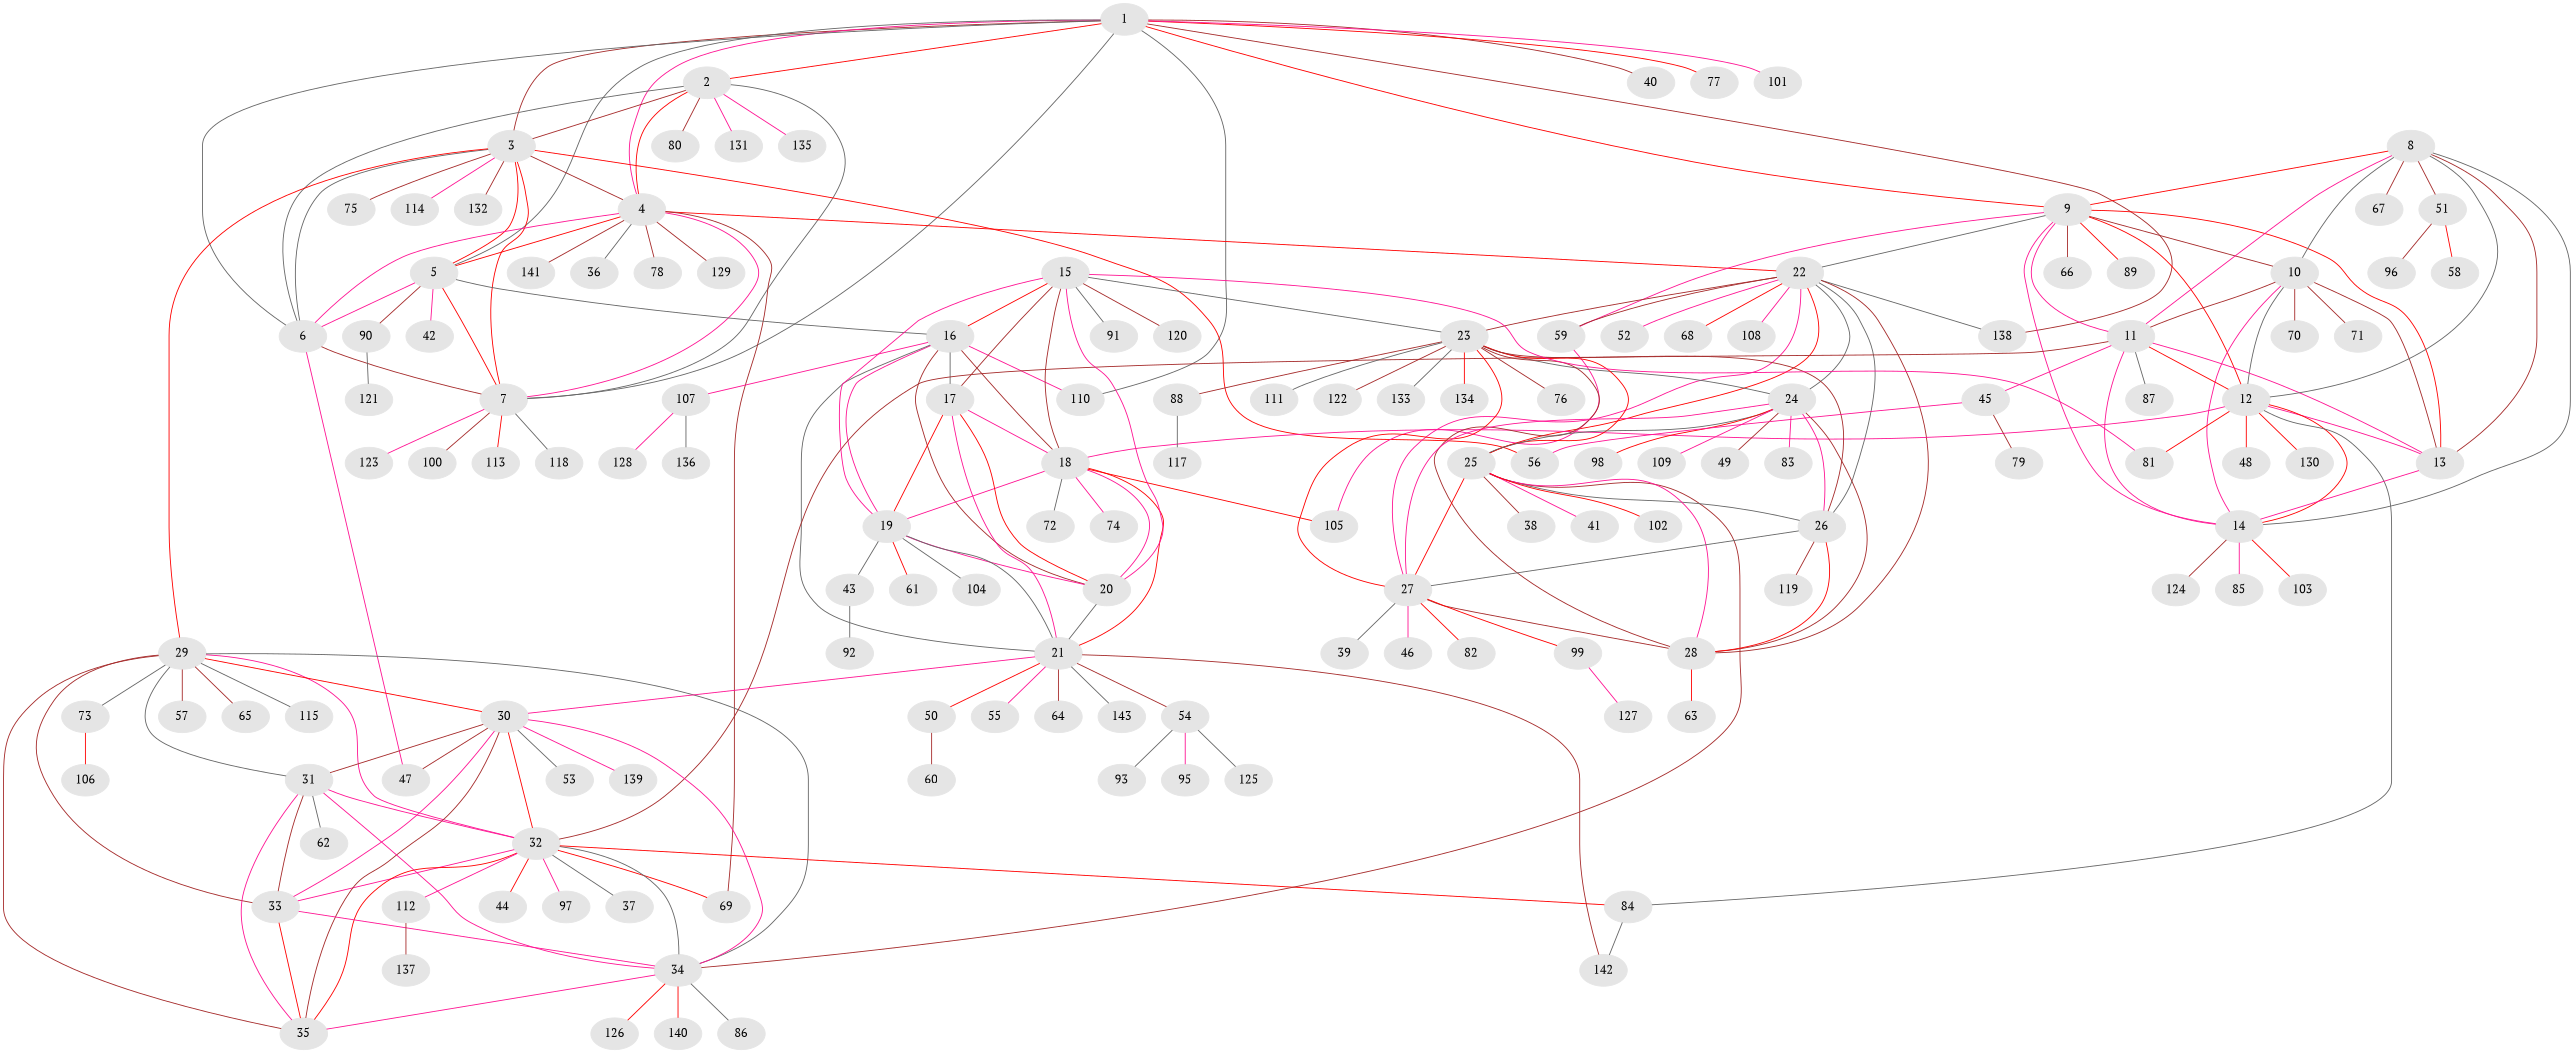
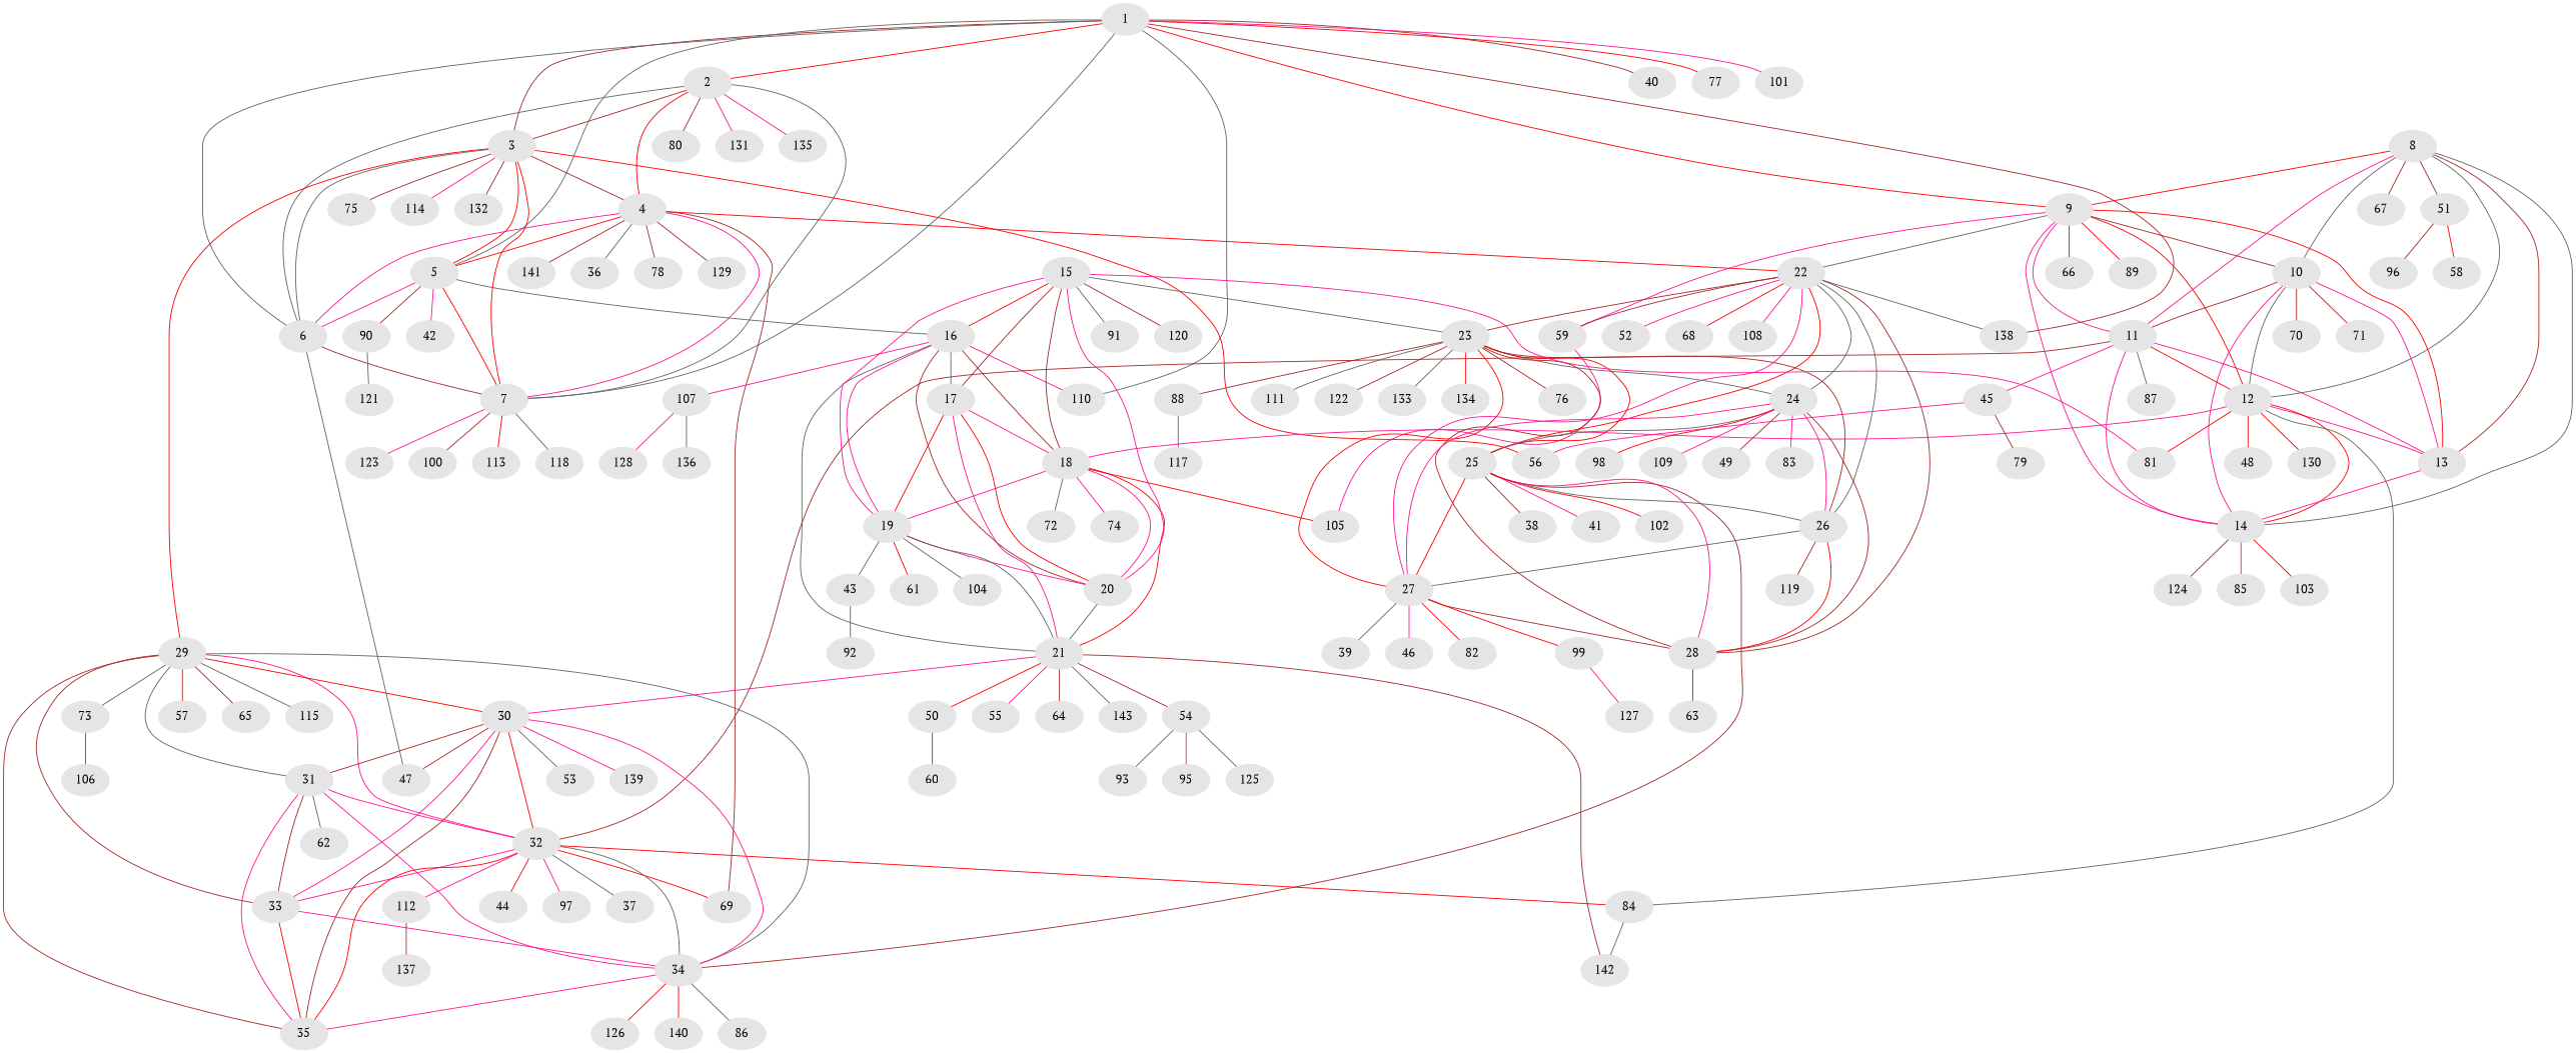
  graph {
    fontname="PT Serif"
    node [color=gray90 fontname="PT Serif" style=filled]
    edge [color=deeppink fontname="PT Serif"]
    1
    2
    3
    4
    5
    6
    7
    9
    40
    77
    101
    110
    138
    80
    131
    135
    29
    56
    75
    114
    132
    22
    36
    69
    78
    129
    141
    16
    42
    90
    47
    100
    113
    118
    123
    10
    11
    12
    13
    14
    59
    66
    89
    32
    30
    34
    31
    33
    35
    57
    65
    73
    115
    23
    24
    25
    26
    27
    28
    52
    68
    108
    18
    17
    19
    20
    21
    107
    121
    8
    51
    67
    70
    71
    45
    87
    48
    81
    84
    130
    85
    103
    124
    58
    96
    105
    37
    44
    97
    112
    79
    72
    74
    142
    15
    91
    120
    43
    61
    104
    50
    54
    55
    64
    143
    76
    88
    111
    122
    133
    134
    128
    136
    92
    53
    139
    60
    93
    95
    125
    49
    83
    98
    109
    38
    41
    102
    119
    39
    46
    82
    99
    63
    117
    86
    126
    140
    127
    62
    106
    137
    1 -- 2 [color=red]
    1 -- 3 [color=brown]
-   1 -- 4
    1 -- 5 [color=gray40]
    1 -- 6 [color=gray40]
    1 -- 7 [color=gray40]
    1 -- 9 [color=red]
    1 -- 40 [color=brown]
    1 -- 77 [color=red]
    1 -- 101
    1 -- 110 [color=gray40]
    1 -- 138 [color=brown]
    2 -- 3 [color=brown]
    2 -- 4 [color=red]
    2 -- 6 [color=gray40]
    2 -- 7 [color=gray40]
    2 -- 80 [color=brown]
    2 -- 131
    2 -- 135
    3 -- 4 [color=brown]
    3 -- 5 [color=red]
    3 -- 6 [color=gray40]
    3 -- 7 [color=red]
    3 -- 29 [color=red]
    3 -- 56 [color=red]
    3 -- 75 [color=brown]
    3 -- 114
    3 -- 132 [color=brown]
    4 -- 5 [color=red]
    4 -- 6
    4 -- 7
    4 -- 22 [color=red]
    4 -- 36 [color=gray40]
    4 -- 69 [color=brown]
    4 -- 78 [color=brown]
    4 -- 129 [color=brown]
    4 -- 141 [color=brown]
    5 -- 6
    5 -- 7 [color=red]
    5 -- 16 [color=gray40]
    5 -- 42
    5 -- 90 [color=brown]
    6 -- 7 [color=brown]
-   6 -- 47
+   6 -- 47 [color=gray40]
    7 -- 100 [color=brown]
    7 -- 113 [color=red]
    7 -- 118 [color=gray40]
    7 -- 123
    9 -- 22 [color=gray40]
    9 -- 10 [color=brown]
    9 -- 11
    9 -- 12 [color=red]
    9 -- 13 [color=red]
    9 -- 14
    9 -- 59
    9 -- 66 [color=brown]
    9 -- 89 [color=red]
    29 -- 32
    29 -- 30 [color=red]
    29 -- 34 [color=gray40]
    29 -- 31 [color=gray40]
    29 -- 33 [color=brown]
    29 -- 35 [color=brown]
    29 -- 57 [color=brown]
    29 -- 65 [color=brown]
    29 -- 73 [color=gray40]
    29 -- 115 [color=gray40]
    22 -- 138 [color=gray40]
    22 -- 59 [color=brown]
    22 -- 23 [color=brown]
    22 -- 24 [color=gray40]
    22 -- 25 [color=red]
    22 -- 26 [color=gray40]
    22 -- 27
    22 -- 28 [color=brown]
    22 -- 52
    22 -- 68 [color=red]
    22 -- 108
    16 -- 110
    16 -- 18 [color=brown]
    16 -- 17 [color=gray40]
    16 -- 19
    16 -- 20 [color=brown]
    16 -- 21 [color=gray40]
    16 -- 107
    90 -- 121 [color=gray40]
    10 -- 11 [color=brown]
    10 -- 12 [color=gray40]
-   10 -- 13 [color=brown]
+   10 -- 13
    10 -- 14
    10 -- 70 [color=brown]
    10 -- 71 [color=brown]
    11 -- 12 [color=red]
    11 -- 13
    11 -- 14
    11 -- 32 [color=brown]
    11 -- 45
    11 -- 87 [color=gray40]
    12 -- 13
    12 -- 14 [color=red]
    12 -- 18
    12 -- 48 [color=red]
    12 -- 81 [color=red]
    12 -- 84 [color=gray40]
    12 -- 130 [color=red]
    13 -- 14
    14 -- 85
    14 -- 103 [color=red]
    14 -- 124 [color=brown]
    59 -- 105
    32 -- 69 [color=red]
    32 -- 34 [color=gray40]
    32 -- 33
    32 -- 35 [color=red]
    32 -- 84 [color=red]
    32 -- 37 [color=gray40]
    32 -- 44 [color=red]
    32 -- 97
    32 -- 112
    30 -- 47 [color=brown]
    30 -- 32 [color=red]
    30 -- 34
    30 -- 31 [color=brown]
    30 -- 33
    30 -- 35 [color=brown]
    30 -- 53 [color=gray40]
    30 -- 139
    34 -- 35
    34 -- 86 [color=gray40]
    34 -- 126 [color=red]
    34 -- 140 [color=red]
    31 -- 32
    31 -- 34
    31 -- 33 [color=brown]
    31 -- 35
    31 -- 62 [color=gray40]
    33 -- 34
    33 -- 35 [color=red]
    73 -- 106 [color=red]
    23 -- 24 [color=gray40]
    23 -- 25 [color=red]
    23 -- 26 [color=brown]
    23 -- 27 [color=red]
    23 -- 28 [color=brown]
    23 -- 76 [color=brown]
    23 -- 88 [color=brown]
    23 -- 111 [color=gray40]
    23 -- 122 [color=brown]
    23 -- 133 [color=gray40]
    23 -- 134 [color=red]
    24 -- 25 [color=gray40]
    24 -- 26
    24 -- 27
    24 -- 28 [color=brown]
    24 -- 49 [color=brown]
    24 -- 83
    24 -- 98 [color=red]
    24 -- 109
    25 -- 34 [color=brown]
    25 -- 26 [color=gray40]
    25 -- 27 [color=red]
    25 -- 28
    25 -- 38 [color=brown]
    25 -- 41
    25 -- 102 [color=red]
    26 -- 27 [color=gray40]
    26 -- 28 [color=red]
    26 -- 119 [color=brown]
    27 -- 28 [color=brown]
    27 -- 39 [color=gray40]
    27 -- 46
    27 -- 82 [color=red]
    27 -- 99 [color=red]
    28 -- 63 [color=red]
    18 -- 19
    18 -- 20
    18 -- 21 [color=red]
    18 -- 105 [color=red]
    18 -- 72 [color=gray40]
    18 -- 74
    17 -- 18
    17 -- 19 [color=red]
    17 -- 20 [color=red]
    17 -- 21
    19 -- 20
    19 -- 21 [color=gray40]
    19 -- 43 [color=gray40]
    19 -- 61 [color=red]
    19 -- 104 [color=gray40]
    20 -- 21 [color=gray40]
    21 -- 30
    21 -- 142 [color=brown]
    21 -- 50 [color=red]
    21 -- 54 [color=brown]
    21 -- 55
    21 -- 64 [color=brown]
    21 -- 143 [color=gray40]
    107 -- 128
    107 -- 136 [color=gray40]
    8 -- 9 [color=red]
    8 -- 10 [color=gray40]
    8 -- 11
    8 -- 12 [color=gray40]
    8 -- 13 [color=brown]
    8 -- 14 [color=gray40]
    8 -- 51 [color=brown]
    8 -- 67 [color=brown]
    51 -- 58 [color=red]
    51 -- 96 [color=brown]
    45 -- 56
    45 -- 79 [color=brown]
    84 -- 142 [color=gray40]
    112 -- 137 [color=brown]
    15 -- 16 [color=red]
    15 -- 23 [color=gray40]
    15 -- 18 [color=brown]
    15 -- 17 [color=brown]
    15 -- 19
    15 -- 20
    15 -- 81
    15 -- 91 [color=gray40]
    15 -- 120 [color=brown]
    43 -- 92 [color=gray40]
    50 -- 60 [color=brown]
    54 -- 93 [color=gray40]
    54 -- 95
    54 -- 125 [color=gray40]
    88 -- 117 [color=gray40]
    99 -- 127
  }
